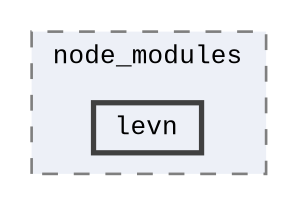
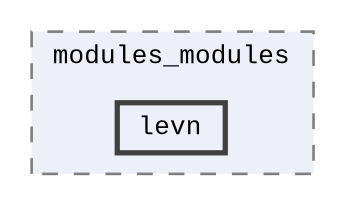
  digraph {
    compound=true
    fontname="Liberation Mono"
    n1 [color=grey25 fillcolor="#edf0f7" fontname="Liberation Mono" fontsize=10 height=0.2 label=levn shape=box style="filled,bold" width=0.4]
    subgraph cluster_1 {
      bgcolor="#edf0f7"
      fontsize=10
-     label=node_modules
+     label=modules_modules
      pencolor=grey50
      style="filled,dashed"
      n1
    }
  }
